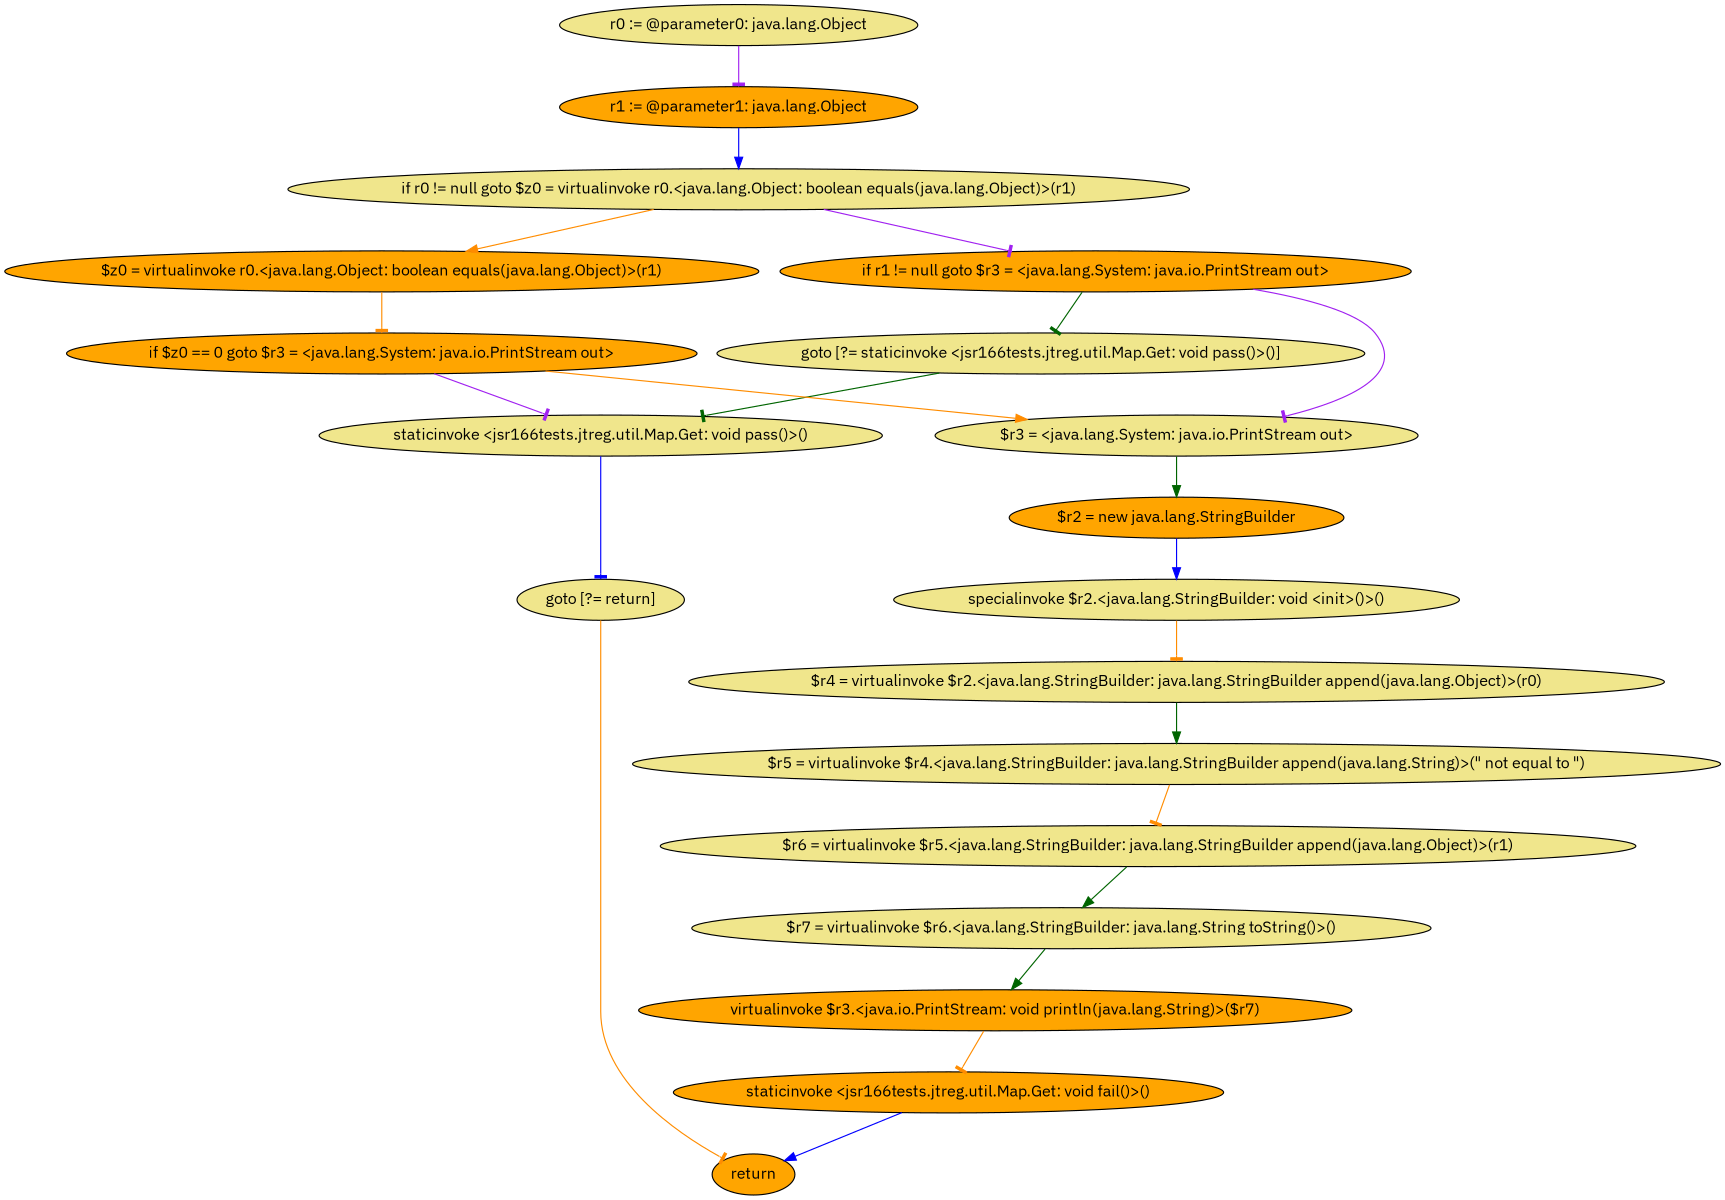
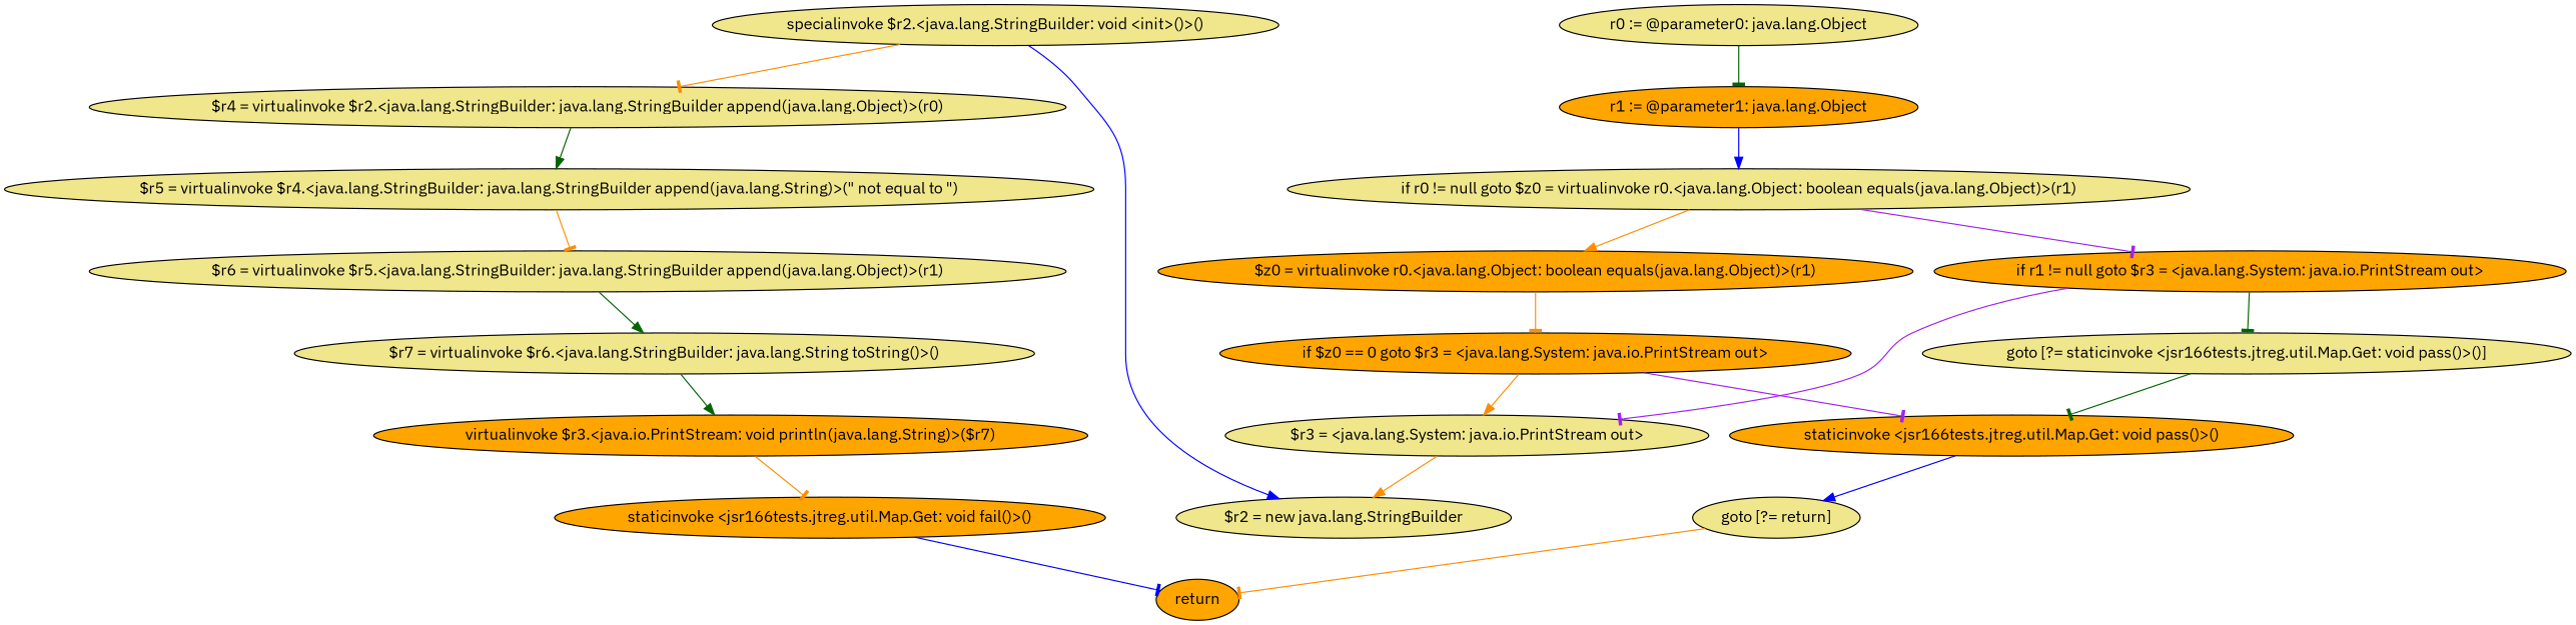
  digraph {
    fontname="IBM Plex Sans"
    node [fillcolor=khaki fontname="IBM Plex Sans" style=filled]
    edge [arrowhead=tee color=darkgreen fontname="IBM Plex Sans"]
    "r1 := @parameter1: java.lang.Object" [fillcolor=orange]
    "r0 := @parameter0: java.lang.Object"
    "if r0 != null goto $z0 = virtualinvoke r0.<java.lang.Object: boolean equals(java.lang.Object)>(r1)"
    "if r1 != null goto $r3 = <java.lang.System: java.io.PrintStream out>" [fillcolor=orange]
    "$z0 = virtualinvoke r0.<java.lang.Object: boolean equals(java.lang.Object)>(r1)" [fillcolor=orange]
    "goto [?= staticinvoke <jsr166tests.jtreg.util.Map.Get: void pass()>()]"
    "$r3 = <java.lang.System: java.io.PrintStream out>"
    "if $z0 == 0 goto $r3 = <java.lang.System: java.io.PrintStream out>" [fillcolor=orange]
-   "staticinvoke <jsr166tests.jtreg.util.Map.Get: void pass()>()"
-   "$r2 = new java.lang.StringBuilder" [fillcolor=orange]
+   "staticinvoke <jsr166tests.jtreg.util.Map.Get: void pass()>()" [fillcolor=orange]
+   "$r2 = new java.lang.StringBuilder"
    "goto [?= return]"
    return [fillcolor=orange]
    "specialinvoke $r2.<java.lang.StringBuilder: void <init>()>()"
    "$r4 = virtualinvoke $r2.<java.lang.StringBuilder: java.lang.StringBuilder append(java.lang.Object)>(r0)"
    "$r5 = virtualinvoke $r4.<java.lang.StringBuilder: java.lang.StringBuilder append(java.lang.String)>(\" not equal to \")"
    "$r6 = virtualinvoke $r5.<java.lang.StringBuilder: java.lang.StringBuilder append(java.lang.Object)>(r1)"
    "$r7 = virtualinvoke $r6.<java.lang.StringBuilder: java.lang.String toString()>()"
    "virtualinvoke $r3.<java.io.PrintStream: void println(java.lang.String)>($r7)" [fillcolor=orange]
    "staticinvoke <jsr166tests.jtreg.util.Map.Get: void fail()>()" [fillcolor=orange]
    "r1 := @parameter1: java.lang.Object" -> "if r0 != null goto $z0 = virtualinvoke r0.<java.lang.Object: boolean equals(java.lang.Object)>(r1)" [arrowhead=normal color=blue]
-   "r0 := @parameter0: java.lang.Object" -> "r1 := @parameter1: java.lang.Object" [color=purple]
+   "r0 := @parameter0: java.lang.Object" -> "r1 := @parameter1: java.lang.Object"
    "if r0 != null goto $z0 = virtualinvoke r0.<java.lang.Object: boolean equals(java.lang.Object)>(r1)" -> "if r1 != null goto $r3 = <java.lang.System: java.io.PrintStream out>" [color=purple]
    "if r0 != null goto $z0 = virtualinvoke r0.<java.lang.Object: boolean equals(java.lang.Object)>(r1)" -> "$z0 = virtualinvoke r0.<java.lang.Object: boolean equals(java.lang.Object)>(r1)" [arrowhead=normal color=darkorange]
    "if r1 != null goto $r3 = <java.lang.System: java.io.PrintStream out>" -> "goto [?= staticinvoke <jsr166tests.jtreg.util.Map.Get: void pass()>()]"
    "if r1 != null goto $r3 = <java.lang.System: java.io.PrintStream out>" -> "$r3 = <java.lang.System: java.io.PrintStream out>" [color=purple]
    "$z0 = virtualinvoke r0.<java.lang.Object: boolean equals(java.lang.Object)>(r1)" -> "if $z0 == 0 goto $r3 = <java.lang.System: java.io.PrintStream out>" [color=darkorange]
    "goto [?= staticinvoke <jsr166tests.jtreg.util.Map.Get: void pass()>()]" -> "staticinvoke <jsr166tests.jtreg.util.Map.Get: void pass()>()"
-   "$r3 = <java.lang.System: java.io.PrintStream out>" -> "$r2 = new java.lang.StringBuilder" [arrowhead=normal]
+   "$r3 = <java.lang.System: java.io.PrintStream out>" -> "$r2 = new java.lang.StringBuilder" [arrowhead=normal color=darkorange]
    "if $z0 == 0 goto $r3 = <java.lang.System: java.io.PrintStream out>" -> "$r3 = <java.lang.System: java.io.PrintStream out>" [arrowhead=normal color=darkorange]
    "if $z0 == 0 goto $r3 = <java.lang.System: java.io.PrintStream out>" -> "staticinvoke <jsr166tests.jtreg.util.Map.Get: void pass()>()" [color=purple]
-   "staticinvoke <jsr166tests.jtreg.util.Map.Get: void pass()>()" -> "goto [?= return]" [color=blue]
-   "$r2 = new java.lang.StringBuilder" -> "specialinvoke $r2.<java.lang.StringBuilder: void <init>()>()" [arrowhead=normal color=blue]
+   "staticinvoke <jsr166tests.jtreg.util.Map.Get: void pass()>()" -> "goto [?= return]" [arrowhead=normal color=blue]
+   "specialinvoke $r2.<java.lang.StringBuilder: void <init>()>()" -> "$r2 = new java.lang.StringBuilder" [arrowhead=normal color=blue]
    "goto [?= return]" -> return [color=darkorange]
    "specialinvoke $r2.<java.lang.StringBuilder: void <init>()>()" -> "$r4 = virtualinvoke $r2.<java.lang.StringBuilder: java.lang.StringBuilder append(java.lang.Object)>(r0)" [color=darkorange]
    "$r4 = virtualinvoke $r2.<java.lang.StringBuilder: java.lang.StringBuilder append(java.lang.Object)>(r0)" -> "$r5 = virtualinvoke $r4.<java.lang.StringBuilder: java.lang.StringBuilder append(java.lang.String)>(\" not equal to \")" [arrowhead=normal]
    "$r5 = virtualinvoke $r4.<java.lang.StringBuilder: java.lang.StringBuilder append(java.lang.String)>(\" not equal to \")" -> "$r6 = virtualinvoke $r5.<java.lang.StringBuilder: java.lang.StringBuilder append(java.lang.Object)>(r1)" [color=darkorange]
    "$r6 = virtualinvoke $r5.<java.lang.StringBuilder: java.lang.StringBuilder append(java.lang.Object)>(r1)" -> "$r7 = virtualinvoke $r6.<java.lang.StringBuilder: java.lang.String toString()>()" [arrowhead=normal]
    "$r7 = virtualinvoke $r6.<java.lang.StringBuilder: java.lang.String toString()>()" -> "virtualinvoke $r3.<java.io.PrintStream: void println(java.lang.String)>($r7)" [arrowhead=normal]
    "virtualinvoke $r3.<java.io.PrintStream: void println(java.lang.String)>($r7)" -> "staticinvoke <jsr166tests.jtreg.util.Map.Get: void fail()>()" [color=darkorange]
-   "staticinvoke <jsr166tests.jtreg.util.Map.Get: void fail()>()" -> return [arrowhead=normal color=blue]
+   "staticinvoke <jsr166tests.jtreg.util.Map.Get: void fail()>()" -> return [color=blue]
  }
